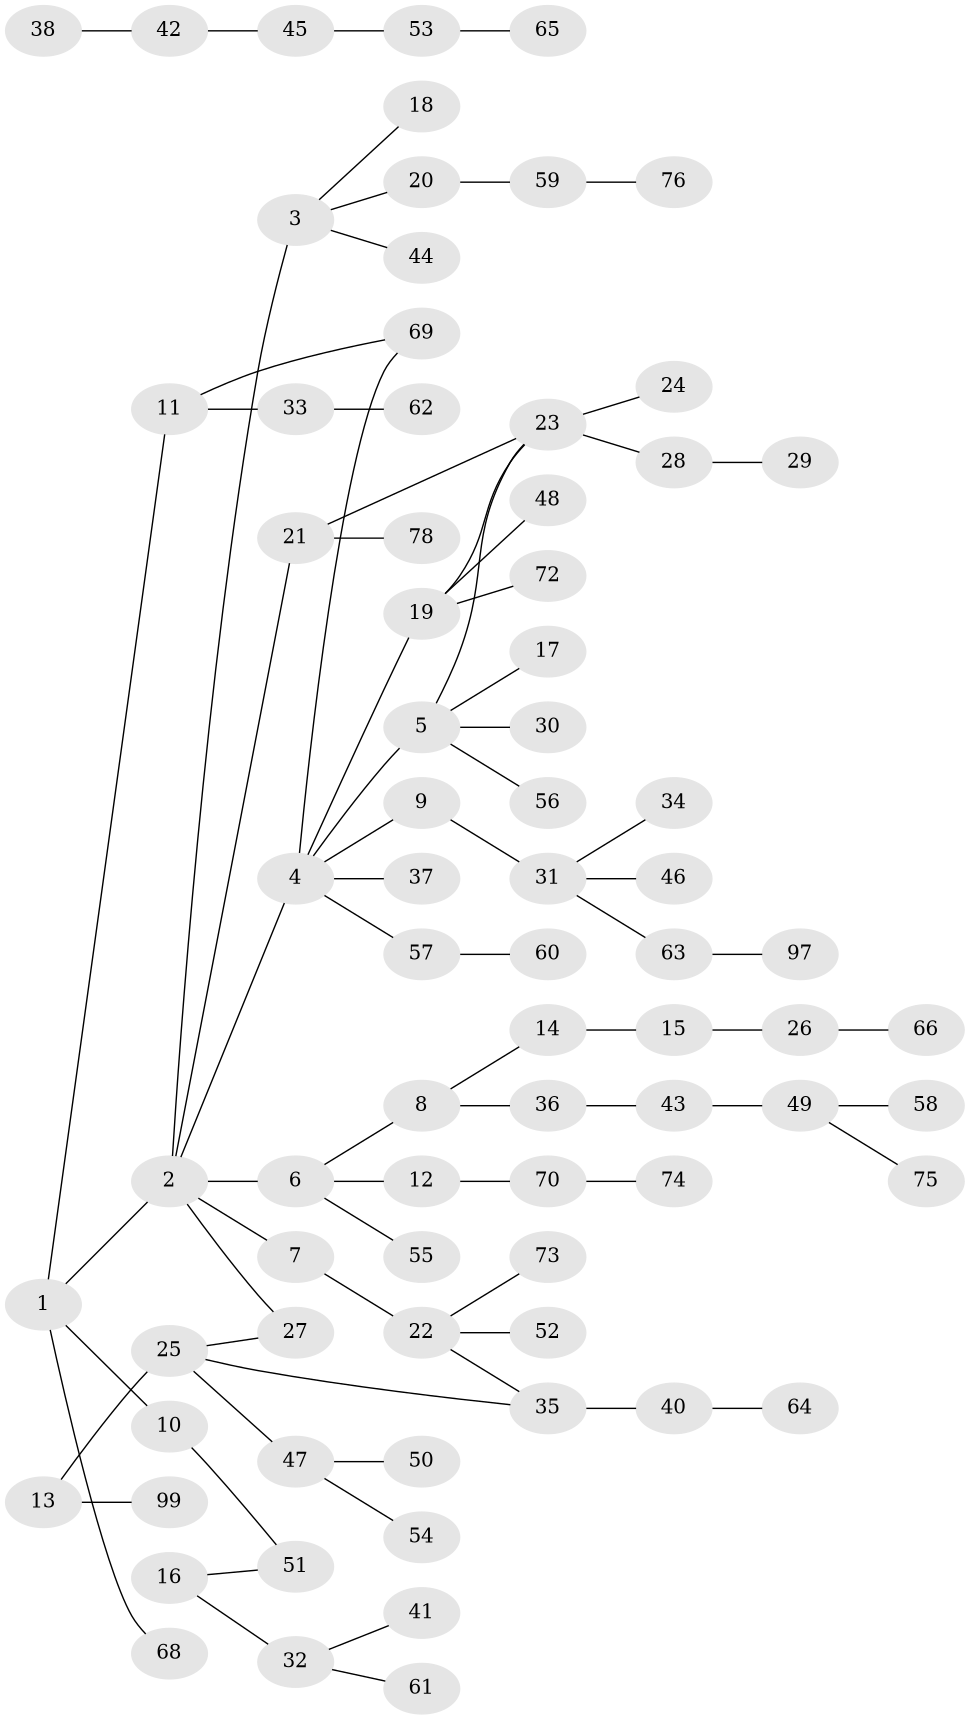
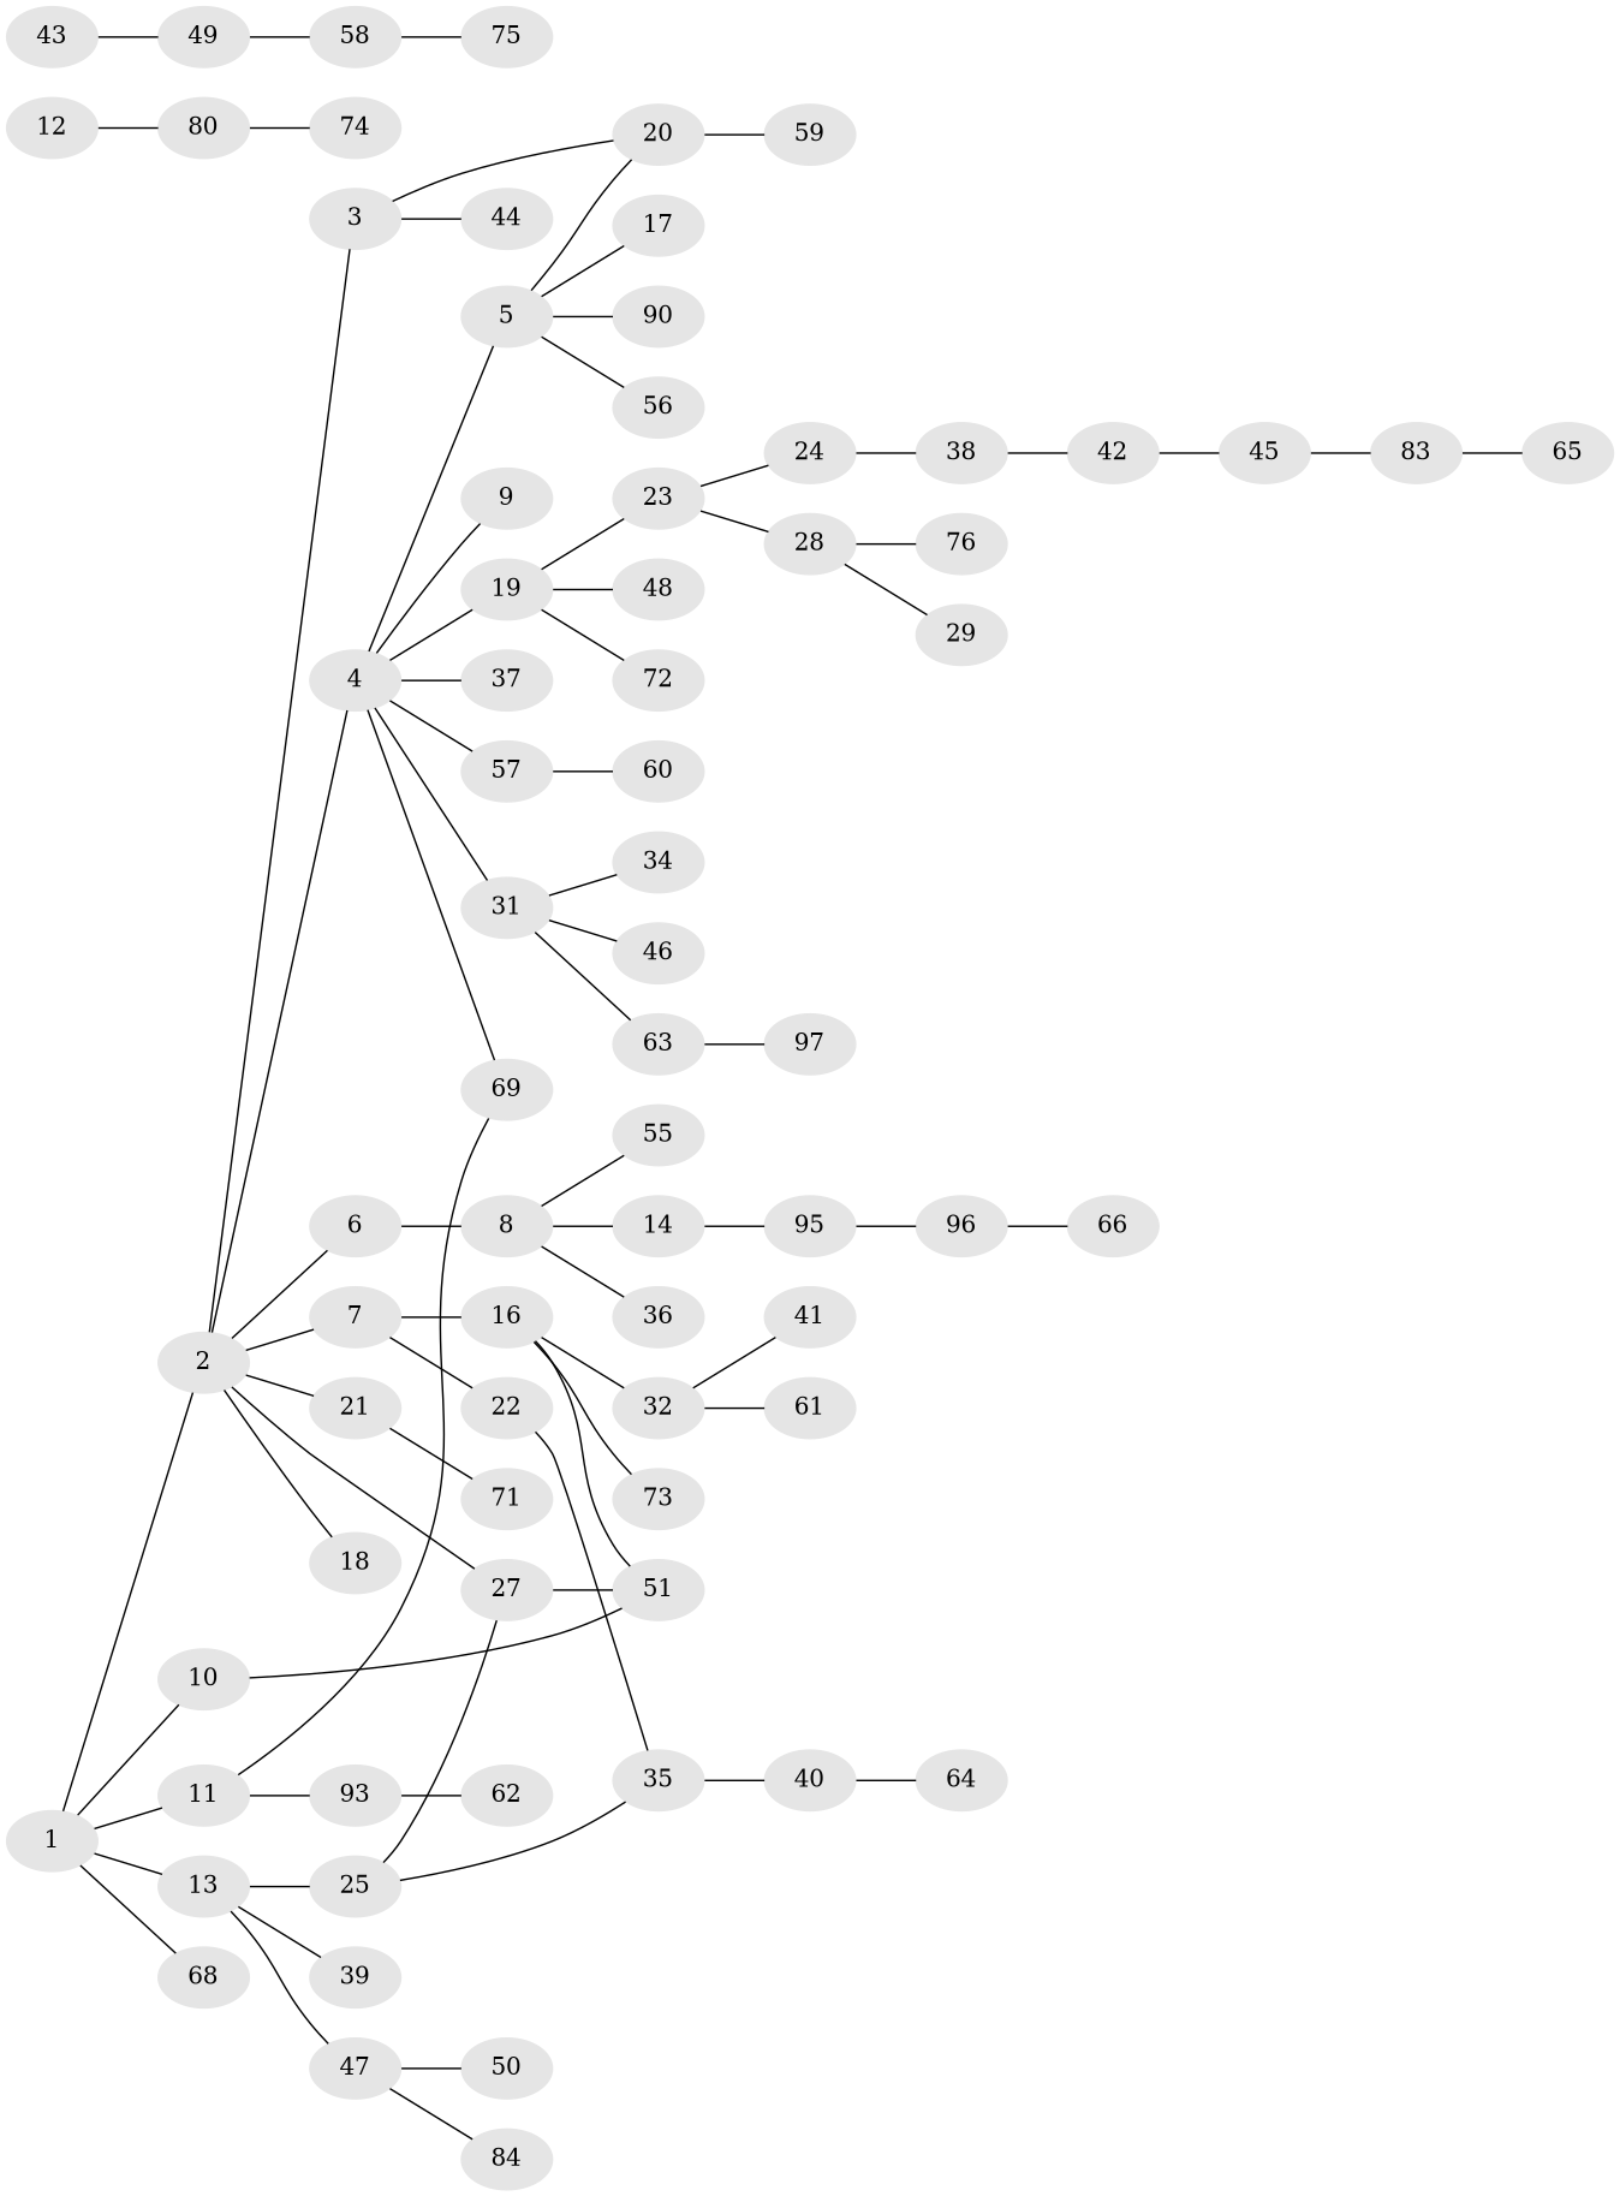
  graph {
    rankdir=LR
    node [color=gray90 style=filled]
    edge [weight=1.0]
    1
    2
    10
    11
    13
    68
    3
    4
    6
    7
    21
    27
    51
    69
-   33
+   33 [label=93]
    25
-   39 [label=99]
+   39
    18
    20
    44
    5
    9
    19
    37
    57
    8
    12
    55
    16
    22
    23
-   71 [label=78]
+   71
    59
    17
-   30
+   30 [label=90]
    56
    31
    48
    72
    60
    14
    36
-   70
+   70 [label=80]
    32
    73
    35
-   52
-   15
+   15 [label=95]
    43
    34
    46
    63
    62
    74
    47
-   26
+   26 [label=96]
    66
    41
    61
    24
    28
    76
    40
    38
    29
    42
    50
-   54
+   54 [label=84]
    n69 [label=97]
    64
    49
    45
-   53
+   53 [label=83]
    58
    65
    75
    1 -- 2
    1 -- 10
    1 -- 11
+   1 -- 13 [weight=2.0]
    1 -- 68
    2 -- 3
    2 -- 4
    2 -- 6
    2 -- 7
    2 -- 21
    2 -- 27
    10 -- 51
    11 -- 69
    11 -- 33
    13 -- 25
    13 -- 39
-   3 -- 18
+   2 -- 18
    3 -- 20
    3 -- 44
    4 -- 69
    4 -- 5
    4 -- 9
    4 -- 19
    4 -- 37 [weight=3.0]
    4 -- 57
    6 -- 8
-   6 -- 12
-   6 -- 55
+   8 -- 55
+   7 -- 16 [weight=2.0]
    7 -- 22
-   21 -- 23
    21 -- 71
+   27 -- 51
    33 -- 62 [weight=2.0]
    25 -- 27
    25 -- 35
-   25 -- 47
+   13 -- 47
    20 -- 59
-   5 -- 23
+   5 -- 20
    5 -- 17
    5 -- 30
    5 -- 56
-   9 -- 31
+   4 -- 31
    19 -- 23
    19 -- 48 [weight=2.0]
    19 -- 72
    57 -- 60
    8 -- 14
    8 -- 36 [weight=2.0]
    12 -- 70 [weight=2.0]
    16 -- 51
    16 -- 32
-   22 -- 73
+   16 -- 73
    22 -- 35
-   22 -- 52
    23 -- 24
    23 -- 28
-   59 -- 76
+   28 -- 76
    31 -- 34
    31 -- 46
    31 -- 63
    14 -- 15
-   36 -- 43
    70 -- 74
    32 -- 41
    32 -- 61 [weight=2.0]
    35 -- 40
    15 -- 26
    43 -- 49
    63 -- n69
    47 -- 50 [weight=3.0]
    47 -- 54
    26 -- 66 [weight=2.0]
+   24 -- 38 [weight=2.0]
    28 -- 29
    40 -- 64 [weight=2.0]
    38 -- 42
    42 -- 45
    49 -- 58
    45 -- 53 [weight=2.0]
    53 -- 65
-   49 -- 75
+   58 -- 75
  }
